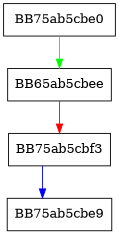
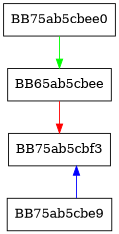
  digraph {
    splines=ortho
    node [shape=box]
    n1 [label=BB65ab5cbee]
-   BB75ab5cbe0
+   BB75ab5cbe0 [label=BB75ab5cbee0]
    BB75ab5cbf3
    BB75ab5cbe9
    n1 -> BB75ab5cbf3 [color=red]
    BB75ab5cbe0 -> n1 [color=green]
-   BB75ab5cbf3 -> BB75ab5cbe9 [color=blue]
+   BB75ab5cbe9 -> BB75ab5cbf3 [color=blue]
  }
